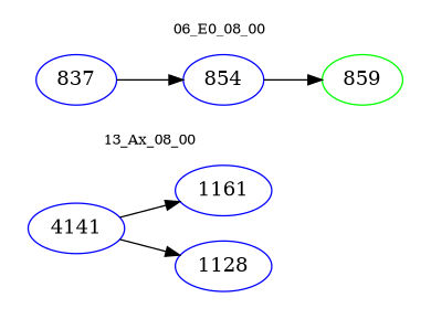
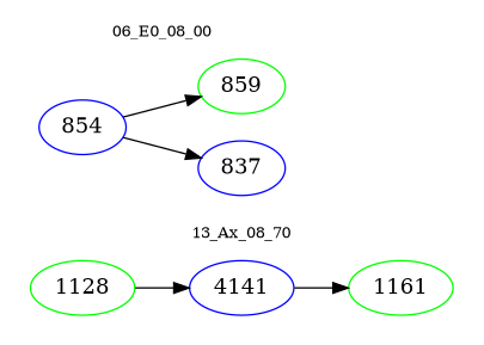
  digraph {
    rankdir=LR
    node [color=blue]
    edge [color=black]
    n1 [label=4141]
-   n2 [label=1128]
-   n3 [label=1161]
+   n2 [color=green label=1128]
+   n3 [color=green label=1161]
    n4 [label=854]
    n5 [label=837]
    n6 [color=green label=859]
    subgraph cluster_1 {
      color=white
      fontsize=10
-     label="13_Ax_08_00"
+     label="13_Ax_08_70"
      n1
      n2
      n3
    }
    subgraph cluster_2 {
      color=white
      fontsize=10
      label="06_E0_08_00"
      n4
      n5
      n6
    }
-   n1 -> n2
+   n2 -> n1
    n1 -> n3
-   n5 -> n4
+   n4 -> n5
    n4 -> n6
  }
